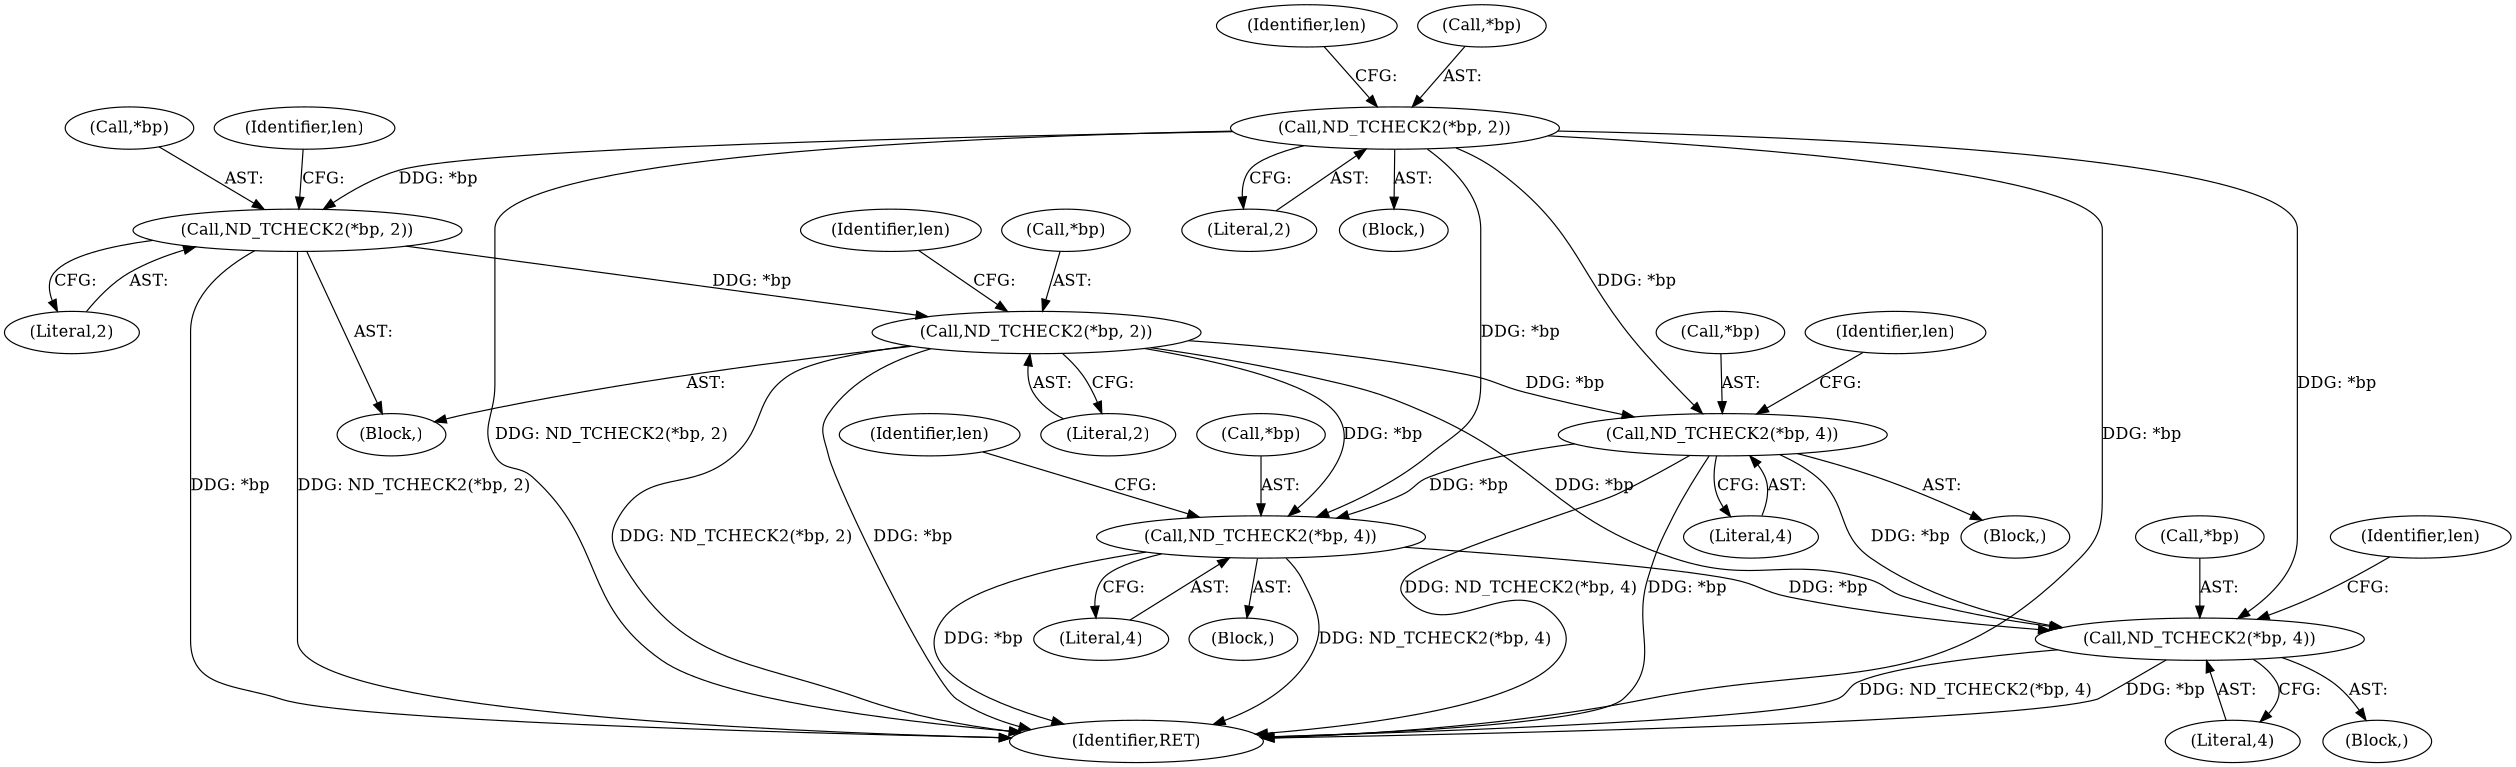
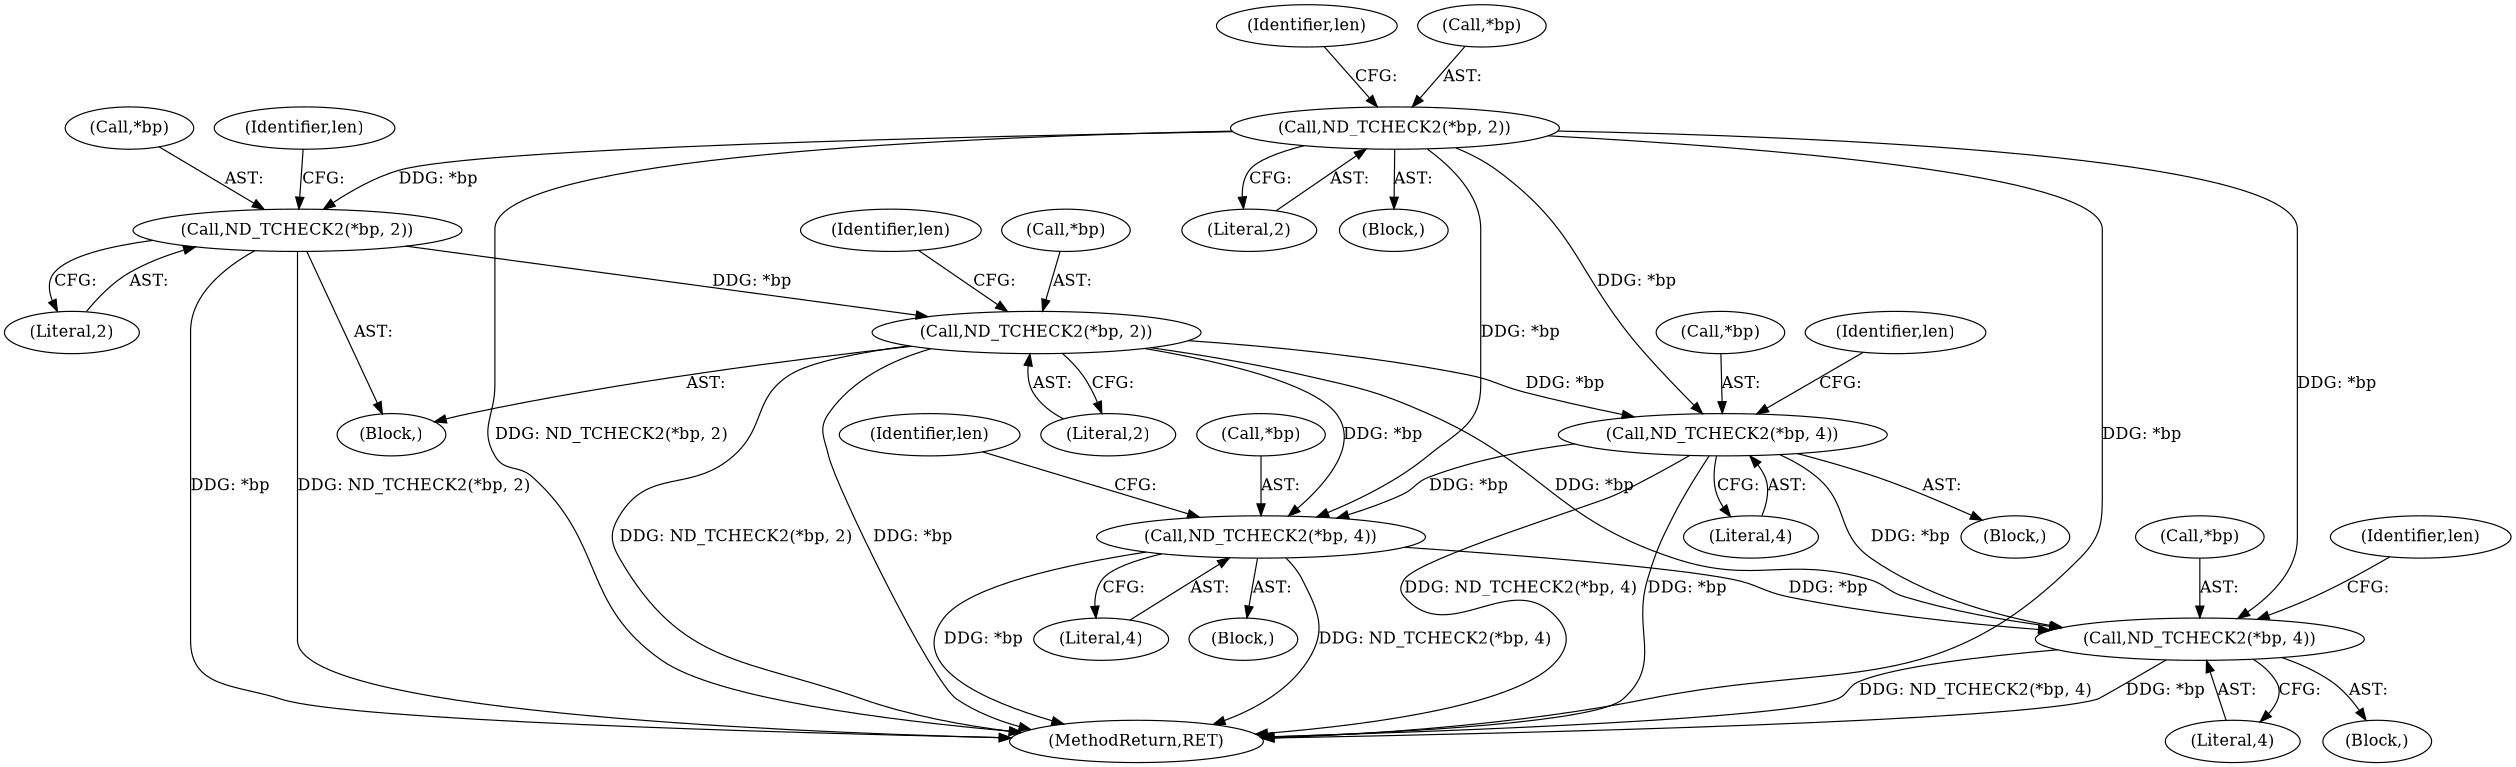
  digraph {
    n1 [label="(Call,ND_TCHECK2(*bp, 2))"]
    n2 [label="(Call,ND_TCHECK2(*bp, 4))"]
    n3 [label="(Call,ND_TCHECK2(*bp, 4))"]
    n4 [label="(Call,ND_TCHECK2(*bp, 4))"]
-   n5 [label="(Identifier,RET)"]
+   n5 [label="(MethodReturn,RET)"]
    n6 [label="(Literal,2)"]
    n7 [label="(Block,)"]
    n8 [label="(Call,ND_TCHECK2(*bp, 2))"]
    n9 [label="(Literal,2)"]
    n10 [label="(Call,ND_TCHECK2(*bp, 2))"]
    n11 [label="(Literal,2)"]
    n12 [label="(Block,)"]
    n13 [label="(Block,)"]
    n14 [label="(Literal,4)"]
    n15 [label="(Block,)"]
    n16 [label="(Literal,4)"]
    n17 [label="(Literal,4)"]
    n18 [label="(Block,)"]
    n19 [label="(Identifier,len)"]
    n20 [label="(Identifier,len)"]
    n21 [label="(Call,*bp)"]
    n22 [label="(Call,*bp)"]
    n23 [label="(Call,*bp)"]
    n24 [label="(Identifier,len)"]
    n25 [label="(Identifier,len)"]
    n26 [label="(Call,*bp)"]
    n27 [label="(Call,*bp)"]
    n28 [label="(Identifier,len)"]
    n29 [label="(Call,*bp)"]
    n30 [label="(Identifier,len)"]
    n1 -> n2 [label="DDG: *bp"]
    n1 -> n3 [label="DDG: *bp"]
    n1 -> n4 [label="DDG: *bp"]
    n1 -> n5 [label="DDG: ND_TCHECK2(*bp, 2)"]
    n1 -> n5 [label="DDG: *bp"]
    n1 -> n6 [label="CFG: "]
    n1 -> n7 [label="AST: "]
    n2 -> n3 [label="DDG: *bp"]
    n2 -> n4 [label="DDG: *bp"]
    n2 -> n5 [label="DDG: *bp"]
    n2 -> n5 [label="DDG: ND_TCHECK2(*bp, 4)"]
    n2 -> n13 [label="AST: "]
    n2 -> n14 [label="CFG: "]
    n3 -> n4 [label="DDG: *bp"]
    n3 -> n5 [label="DDG: ND_TCHECK2(*bp, 4)"]
    n3 -> n5 [label="DDG: *bp"]
    n3 -> n15 [label="AST: "]
    n3 -> n16 [label="CFG: "]
    n4 -> n5 [label="DDG: *bp"]
    n4 -> n5 [label="DDG: ND_TCHECK2(*bp, 4)"]
    n4 -> n17 [label="CFG: "]
    n4 -> n18 [label="AST: "]
    n6 -> n1 [label="AST: "]
    n8 -> n1 [label="DDG: *bp"]
    n8 -> n5 [label="DDG: *bp"]
    n8 -> n5 [label="DDG: ND_TCHECK2(*bp, 2)"]
    n8 -> n7 [label="AST: "]
    n8 -> n9 [label="CFG: "]
    n9 -> n8 [label="AST: "]
    n10 -> n2 [label="DDG: *bp"]
    n10 -> n3 [label="DDG: *bp"]
    n10 -> n4 [label="DDG: *bp"]
    n10 -> n5 [label="DDG: *bp"]
    n10 -> n5 [label="DDG: ND_TCHECK2(*bp, 2)"]
    n10 -> n8 [label="DDG: *bp"]
    n10 -> n11 [label="CFG: "]
    n10 -> n12 [label="AST: "]
    n11 -> n10 [label="AST: "]
    n14 -> n2 [label="AST: "]
    n16 -> n3 [label="AST: "]
    n17 -> n4 [label="AST: "]
    n19 -> n10 [label="CFG: "]
    n20 -> n3 [label="CFG: "]
    n21 -> n8 [label="AST: "]
    n22 -> n3 [label="AST: "]
    n23 -> n4 [label="AST: "]
    n24 -> n8 [label="CFG: "]
    n25 -> n1 [label="CFG: "]
    n26 -> n10 [label="AST: "]
    n27 -> n1 [label="AST: "]
    n28 -> n4 [label="CFG: "]
    n29 -> n2 [label="AST: "]
    n30 -> n2 [label="CFG: "]
  }
